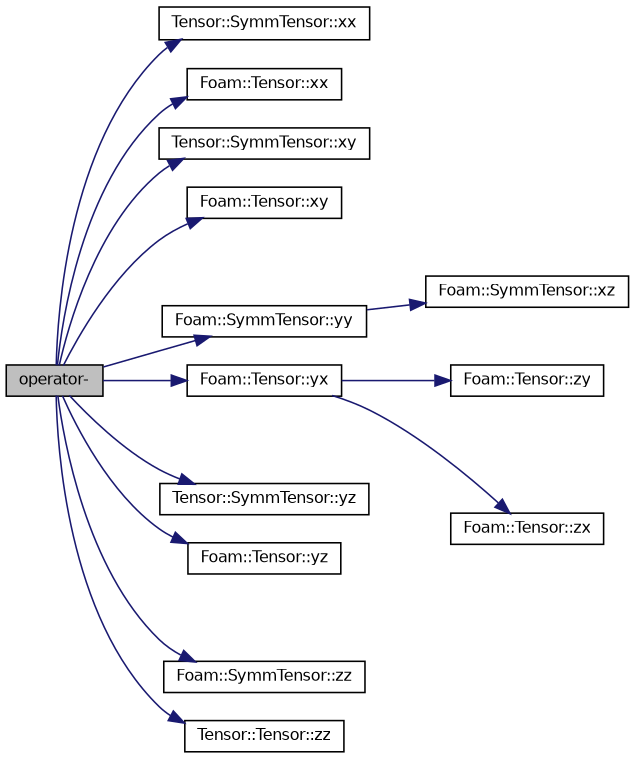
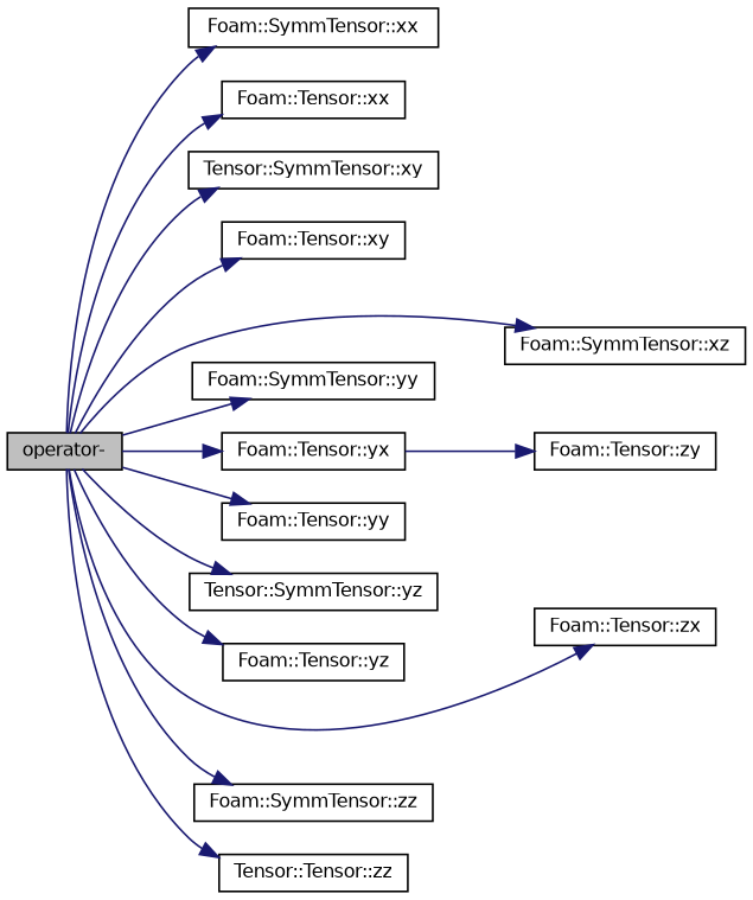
  digraph {
    rankdir=LR
    node [color=black fontname=Helvetica fontsize=10 shape=record]
    edge [color=midnightblue fontname=Helvetica fontsize=10 labelfontname=Helvetica labelfontsize=10 style=solid]
    n1 [fillcolor=grey75 fontcolor=black height=0.2 label="operator-" style=filled width=0.4]
-   n2 [height=0.2 label="Tensor::SymmTensor::xx" width=0.4]
+   n2 [height=0.2 label="Foam::SymmTensor::xx" width=0.4]
    n3 [height=0.2 label="Foam::Tensor::xx" width=0.4]
    n4 [height=0.2 label="Tensor::SymmTensor::xy" width=0.4]
    n5 [height=0.2 label="Foam::Tensor::xy" width=0.4]
    n6 [height=0.2 label="Foam::SymmTensor::xz" width=0.4]
    n7 [height=0.2 label="Foam::Tensor::yx" width=0.4]
    n8 [height=0.2 label="Foam::SymmTensor::yy" width=0.4]
+   n9 [height=0.2 label="Foam::Tensor::yy" width=0.4]
    n10 [height=0.2 label="Tensor::SymmTensor::yz" width=0.4]
    n11 [height=0.2 label="Foam::Tensor::yz" width=0.4]
    n12 [height=0.2 label="Foam::Tensor::zx" width=0.4]
    n13 [height=0.2 label="Foam::SymmTensor::zz" width=0.4]
    n14 [height=0.2 label="Tensor::Tensor::zz" width=0.4]
    n15 [height=0.2 label="Foam::Tensor::zy" width=0.4]
    n1 -> n2
    n1 -> n3
    n1 -> n4
    n1 -> n5
-   n8 -> n6
+   n1 -> n6
    n1 -> n7
    n1 -> n8
+   n1 -> n9
    n1 -> n10
    n1 -> n11
-   n7 -> n12
+   n1 -> n12
    n1 -> n13
    n1 -> n14
    n7 -> n15
  }
